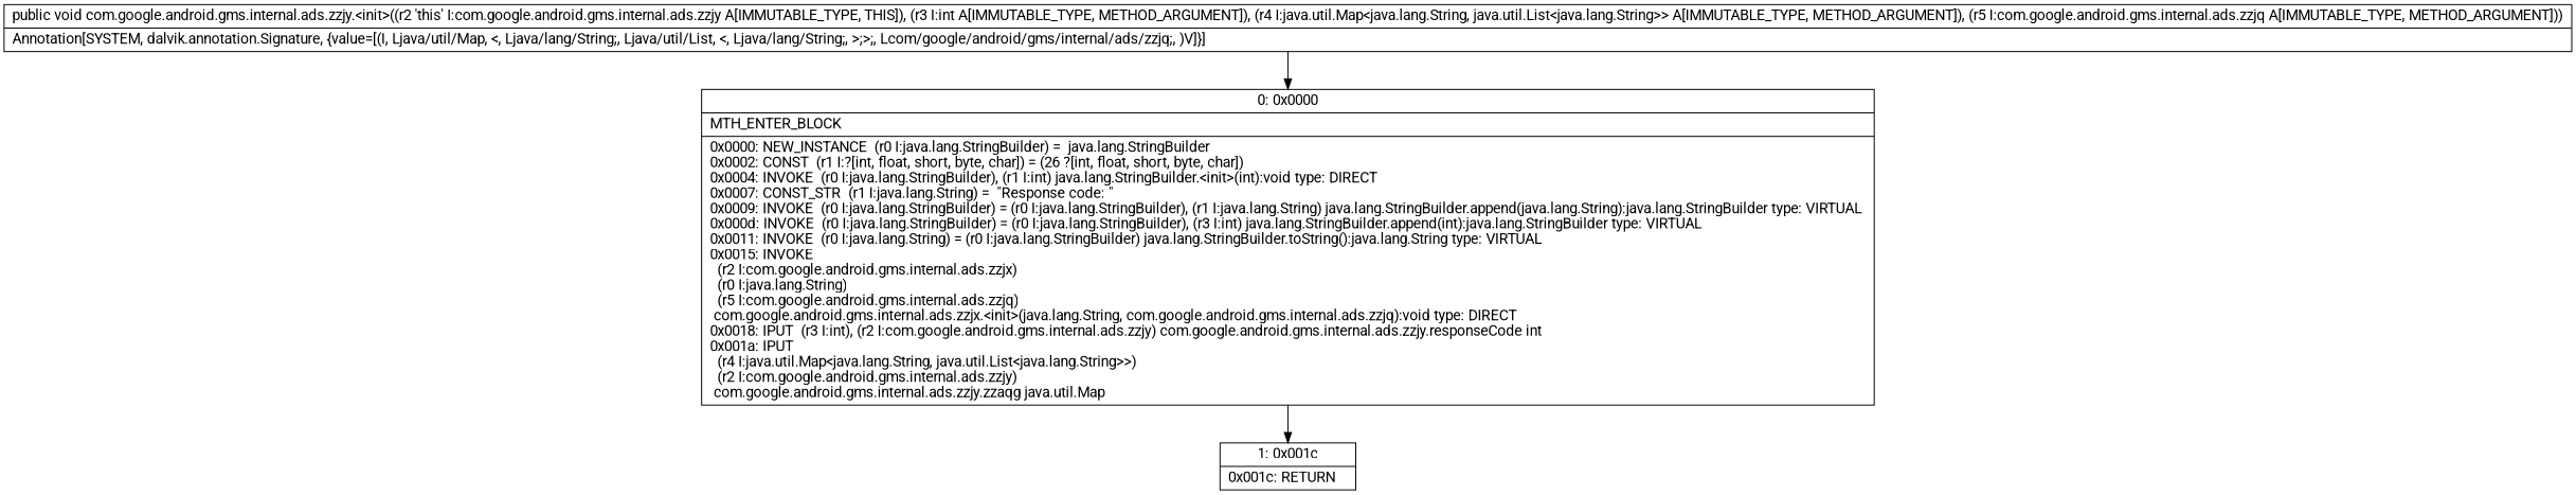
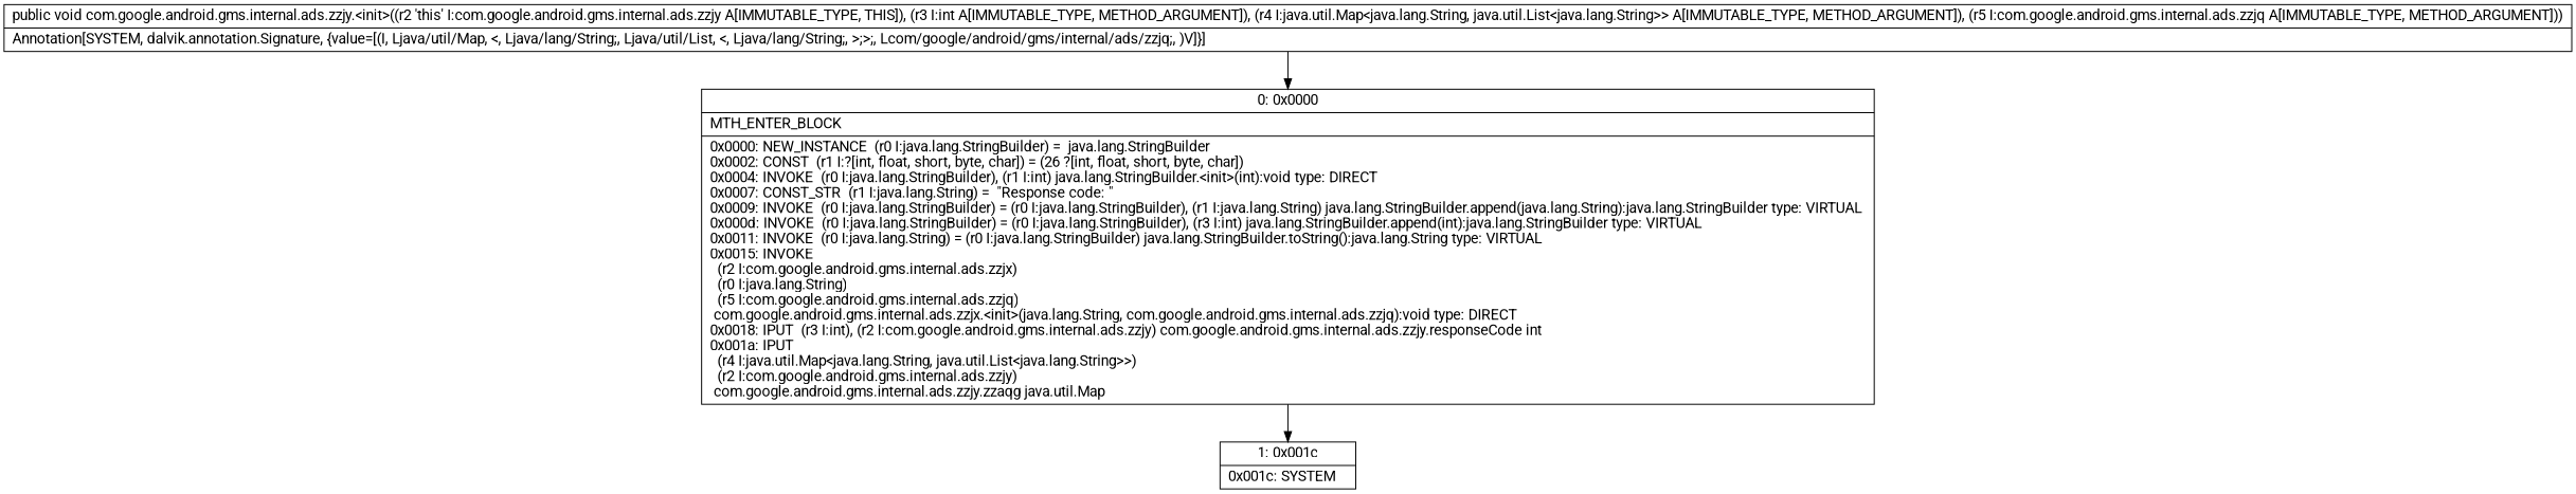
  digraph {
    fontname=Roboto
    node [shape=record fontname=Roboto]
    edge [fontname=Roboto]
    n1 [label="{0\:\ 0x0000|MTH_ENTER_BLOCK\l|0x0000: NEW_INSTANCE  (r0 I:java.lang.StringBuilder) =  java.lang.StringBuilder \l0x0002: CONST  (r1 I:?[int, float, short, byte, char]) = (26 ?[int, float, short, byte, char]) \l0x0004: INVOKE  (r0 I:java.lang.StringBuilder), (r1 I:int) java.lang.StringBuilder.\<init\>(int):void type: DIRECT \l0x0007: CONST_STR  (r1 I:java.lang.String) =  \"Response code: \" \l0x0009: INVOKE  (r0 I:java.lang.StringBuilder) = (r0 I:java.lang.StringBuilder), (r1 I:java.lang.String) java.lang.StringBuilder.append(java.lang.String):java.lang.StringBuilder type: VIRTUAL \l0x000d: INVOKE  (r0 I:java.lang.StringBuilder) = (r0 I:java.lang.StringBuilder), (r3 I:int) java.lang.StringBuilder.append(int):java.lang.StringBuilder type: VIRTUAL \l0x0011: INVOKE  (r0 I:java.lang.String) = (r0 I:java.lang.StringBuilder) java.lang.StringBuilder.toString():java.lang.String type: VIRTUAL \l0x0015: INVOKE  \l  (r2 I:com.google.android.gms.internal.ads.zzjx)\l  (r0 I:java.lang.String)\l  (r5 I:com.google.android.gms.internal.ads.zzjq)\l com.google.android.gms.internal.ads.zzjx.\<init\>(java.lang.String, com.google.android.gms.internal.ads.zzjq):void type: DIRECT \l0x0018: IPUT  (r3 I:int), (r2 I:com.google.android.gms.internal.ads.zzjy) com.google.android.gms.internal.ads.zzjy.responseCode int \l0x001a: IPUT  \l  (r4 I:java.util.Map\<java.lang.String, java.util.List\<java.lang.String\>\>)\l  (r2 I:com.google.android.gms.internal.ads.zzjy)\l com.google.android.gms.internal.ads.zzjy.zzaqg java.util.Map \l}"]
-   n2 [label="{1\:\ 0x001c|0x001c: RETURN   \l}"]
+   n2 [label="{1\:\ 0x001c|0x001c: SYSTEM   \l}"]
    n3 [label="{public void com.google.android.gms.internal.ads.zzjy.\<init\>((r2 'this' I:com.google.android.gms.internal.ads.zzjy A[IMMUTABLE_TYPE, THIS]), (r3 I:int A[IMMUTABLE_TYPE, METHOD_ARGUMENT]), (r4 I:java.util.Map\<java.lang.String, java.util.List\<java.lang.String\>\> A[IMMUTABLE_TYPE, METHOD_ARGUMENT]), (r5 I:com.google.android.gms.internal.ads.zzjq A[IMMUTABLE_TYPE, METHOD_ARGUMENT]))  | Annotation[SYSTEM, dalvik.annotation.Signature, \{value=[(I, Ljava\/util\/Map, \<, Ljava\/lang\/String;, Ljava\/util\/List, \<, Ljava\/lang\/String;, \>;\>;, Lcom\/google\/android\/gms\/internal\/ads\/zzjq;, )V]\}]\l}"]
    n1 -> n2
    n3 -> n1
  }
